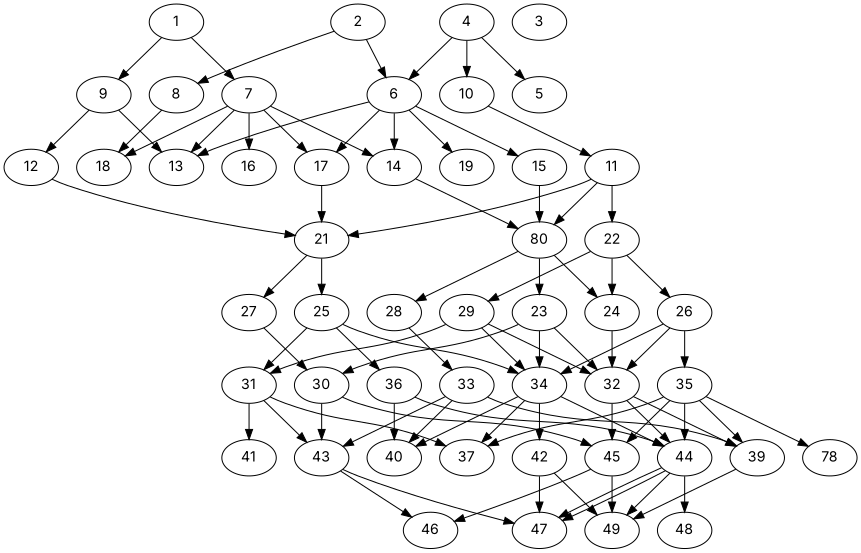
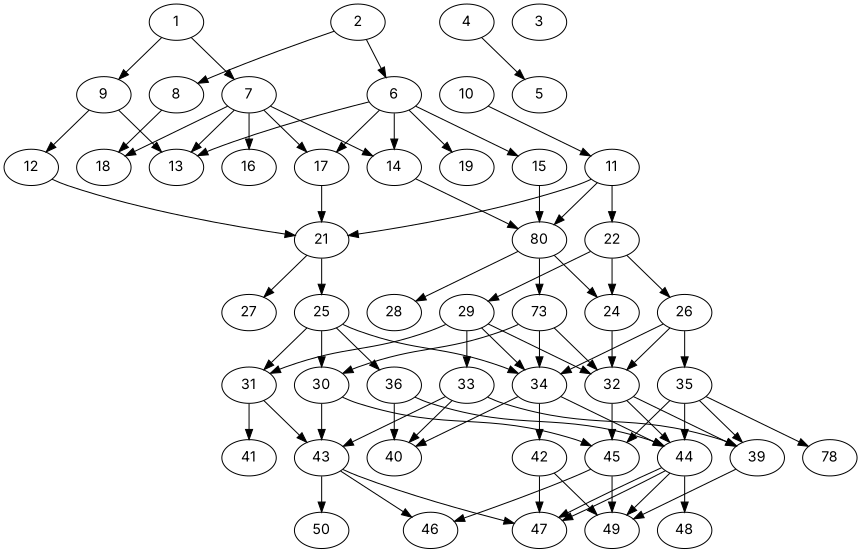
  digraph {
    fontname=Inter
    node [alpha=0.01 fontname=Inter]
    edge [fontname=Inter]
    1 [alpha=0.16 expect_size=7536640]
    7 [alpha=0.14 expect_size=32712704]
    9 [alpha=0.17 expect_size=16210944]
    13 [alpha=0.10 expect_size=9978880]
    14 [alpha=0.13 expect_size=26203136]
    17 [expect_size=44874752]
    16 [alpha=0.06 expect_size=23366656]
    18 [alpha=0.04 expect_size=31070208]
    12 [alpha=0.11 expect_size=22561792]
    n10 [alpha=0.17 expect_size=18672640 label=80]
    21 [alpha=0.09 expect_size=5736448]
    2 [alpha=0.15 expect_size=36818944]
    6 [alpha=0.09 expect_size=37022720]
    8 [alpha=0.17 expect_size=46187520]
    15 [alpha=0.20 expect_size=20717568]
    19 [alpha=0.06 expect_size=24812544]
    3 [alpha=0.07 expect_size=37081088]
    4 [alpha=0.18 expect_size=22718464]
    5 [expect_size=7733248]
    10 [alpha=0.15 expect_size=42995712]
    11 [alpha=0.15 expect_size=31797248]
    22 [alpha=0.15 expect_size=40595456]
-   23 [alpha=0.14 expect_size=19725312]
+   23 [alpha=0.14 expect_size=19725312 label=73]
    24 [expect_size=44139520]
    28 [alpha=0.13 expect_size=46425088]
    25 [alpha=0.09 expect_size=28295168]
    27 [alpha=0.03 expect_size=43171840]
    26 [alpha=0.10 expect_size=28192768]
    29 [alpha=0.08 expect_size=9551872]
    30 [alpha=0.19 expect_size=22761472]
    32 [alpha=0.10 expect_size=37819392]
    34 [alpha=0.02 expect_size=13125632]
    31 [expect_size=15690752]
    36 [alpha=0.03 expect_size=36321280]
    35 [alpha=0.09 expect_size=15619072]
    33 [alpha=0.02 expect_size=26351616]
    43 [alpha=0.10 expect_size=43716608]
    45 [alpha=0.08 expect_size=52134912]
    39 [alpha=0.08 expect_size=49859584]
    44 [alpha=0.04 expect_size=47542272]
-   37 [alpha=0.15 expect_size=12641280]
    40 [alpha=0.04 expect_size=21114880]
    42 [alpha=0.12 expect_size=19698688]
    41 [alpha=0.00 expect_size=17937408]
    n45 [alpha=0.17 expect_size=19234816 label=78]
    47 [alpha=0.11 expect_size=33803264]
    46 [expect_size=25785344]
+   50 [alpha=0.03 expect_size=32680960]
    49 [alpha=0.07 expect_size=14552064]
    48 [alpha=0.18 expect_size=21449728]
    1 -> 7
    1 -> 9
    7 -> 13
    7 -> 14
    7 -> 17
    7 -> 16
    7 -> 18
    9 -> 13
    9 -> 12
    14 -> n10
    17 -> 21
    12 -> 21
    n10 -> 23
    n10 -> 24
    n10 -> 28
    21 -> 25
    21 -> 27
    2 -> 6
    2 -> 8
    6 -> 13
    6 -> 14
    6 -> 17
    6 -> 15
    6 -> 19
    8 -> 18
    15 -> n10
-   4 -> 6
    4 -> 5
-   4 -> 10
    10 -> 11
    11 -> n10
    11 -> 21
    11 -> 22
    22 -> 24
    22 -> 26
    22 -> 29
    23 -> 30
    23 -> 32
    23 -> 34
    24 -> 32
-   27 -> 30
+   25 -> 30
    25 -> 34
    25 -> 31
    25 -> 36
    26 -> 32
    26 -> 34
    26 -> 35
    29 -> 32
    29 -> 34
    29 -> 31
-   28 -> 33
+   29 -> 33
    30 -> 43
    30 -> 45
    32 -> 45
    32 -> 39
    32 -> 44
    34 -> 44
-   34 -> 37
    34 -> 40
    34 -> 42
    31 -> 43
-   31 -> 37
    31 -> 41
    36 -> 44
    36 -> 40
    35 -> 45
    35 -> 39
    35 -> 44
-   35 -> 37
    35 -> n45
    33 -> 43
    33 -> 39
    33 -> 40
    43 -> 47
    43 -> 46
+   43 -> 50
    45 -> 46
    45 -> 49
    39 -> 49
    44 -> 47
    44 -> 47
    44 -> 49
    44 -> 48
    42 -> 47
    42 -> 49
  }
